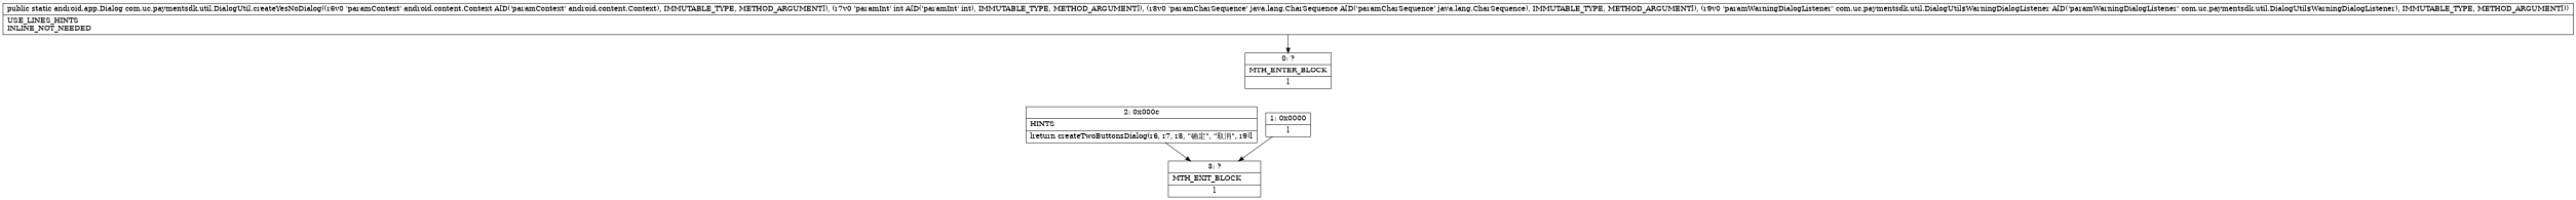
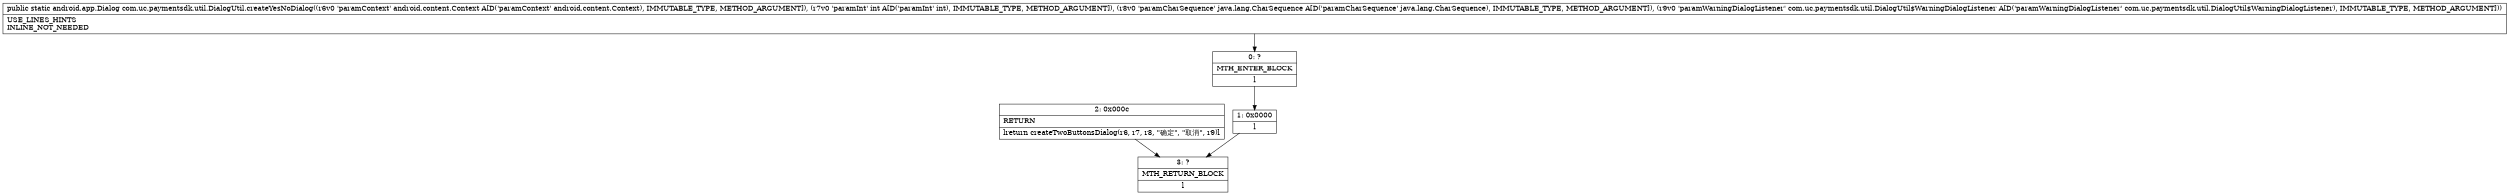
  digraph {
    node [shape=record]
    n1 [label="{0\:\ ?|MTH_ENTER_BLOCK\l|l}"]
    n2 [label="{1\:\ 0x0000|l}"]
-   n3 [label="{3\:\ ?|MTH_EXIT_BLOCK\l|l}"]
-   n4 [label="{2\:\ 0x000c|HINTS\l|lreturn createTwoButtonsDialog(r6, r7, r8, \"确定\", \"取消\", r9)l}"]
+   n3 [label="{3\:\ ?|MTH_RETURN_BLOCK\l|l}"]
+   n4 [label="{2\:\ 0x000c|RETURN\l|lreturn createTwoButtonsDialog(r6, r7, r8, \"确定\", \"取消\", r9)l}"]
    n5 [label="{public static android.app.Dialog com.uc.paymentsdk.util.DialogUtil.createYesNoDialog((r6v0 'paramContext' android.content.Context A[D('paramContext' android.content.Context), IMMUTABLE_TYPE, METHOD_ARGUMENT]), (r7v0 'paramInt' int A[D('paramInt' int), IMMUTABLE_TYPE, METHOD_ARGUMENT]), (r8v0 'paramCharSequence' java.lang.CharSequence A[D('paramCharSequence' java.lang.CharSequence), IMMUTABLE_TYPE, METHOD_ARGUMENT]), (r9v0 'paramWarningDialogListener' com.uc.paymentsdk.util.DialogUtil$WarningDialogListener A[D('paramWarningDialogListener' com.uc.paymentsdk.util.DialogUtil$WarningDialogListener), IMMUTABLE_TYPE, METHOD_ARGUMENT]))  | USE_LINES_HINTS\lINLINE_NOT_NEEDED\l}"]
+   n1 -> n2
    n2 -> n3
    n4 -> n3
    n5 -> n1
  }
